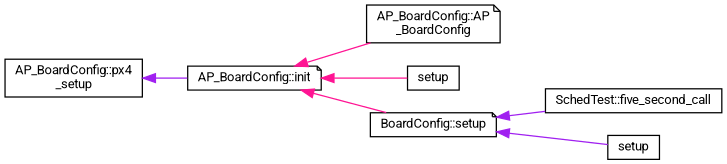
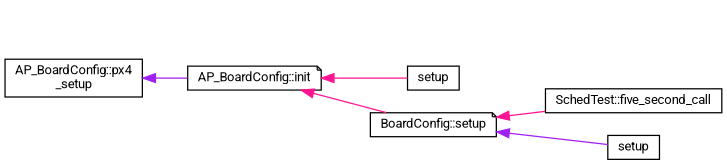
  digraph {
    fontname=Roboto
    rankdir=LR
    node [color=black fillcolor=white fontname=Roboto fontsize=10 shape=box style=filled]
    edge [color=deeppink dir=back fontname=Roboto fontsize=10 labelfontname=Helvetica labelfontsize=10 style=solid]
    n1 [height=0.2 label="AP_BoardConfig::px4\l_setup" width=0.4]
    n2 [height=0.2 label="AP_BoardConfig::init" shape=note width=0.4]
-   n3 [height=0.2 label="AP_BoardConfig::AP\l_BoardConfig" shape=note width=0.4]
    n4 [height=0.2 label=setup width=0.4]
    n5 [height=0.2 label="BoardConfig::setup" shape=note width=0.4]
    n6 [height=0.2 label="SchedTest::five_second_call" width=0.4]
    n7 [height=0.2 label=setup width=0.4]
    n1 -> n2 [color=purple]
-   n2 -> n3
    n2 -> n4
    n2 -> n5
-   n5 -> n6 [color=purple]
+   n5 -> n6
    n5 -> n7 [color=purple]
  }
